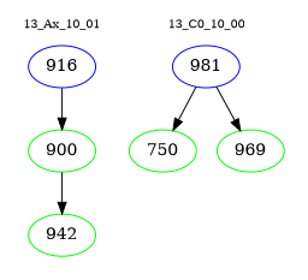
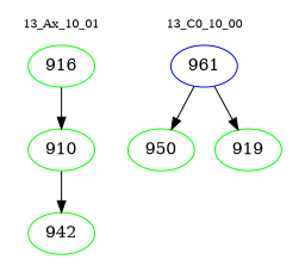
  digraph {
    node [color=green]
    edge [color=black]
-   n1 [color=blue label=916]
-   n2 [label=900]
+   n1 [label=916]
+   n2 [label=910]
    n3 [label=942]
-   n4 [color=blue label=981]
-   n5 [label=750]
-   n6 [label=969]
+   n4 [color=blue label=961]
+   n5 [label=950]
+   n6 [label=919]
    subgraph cluster_1 {
      color=white
      fontsize=10
      label="13_Ax_10_01"
      n1
      n2
      n3
    }
    subgraph cluster_2 {
      color=white
      fontsize=10
      label="13_C0_10_00"
      n4
      n5
      n6
    }
    n1 -> n2
    n2 -> n3
    n4 -> n5
    n4 -> n6
  }
